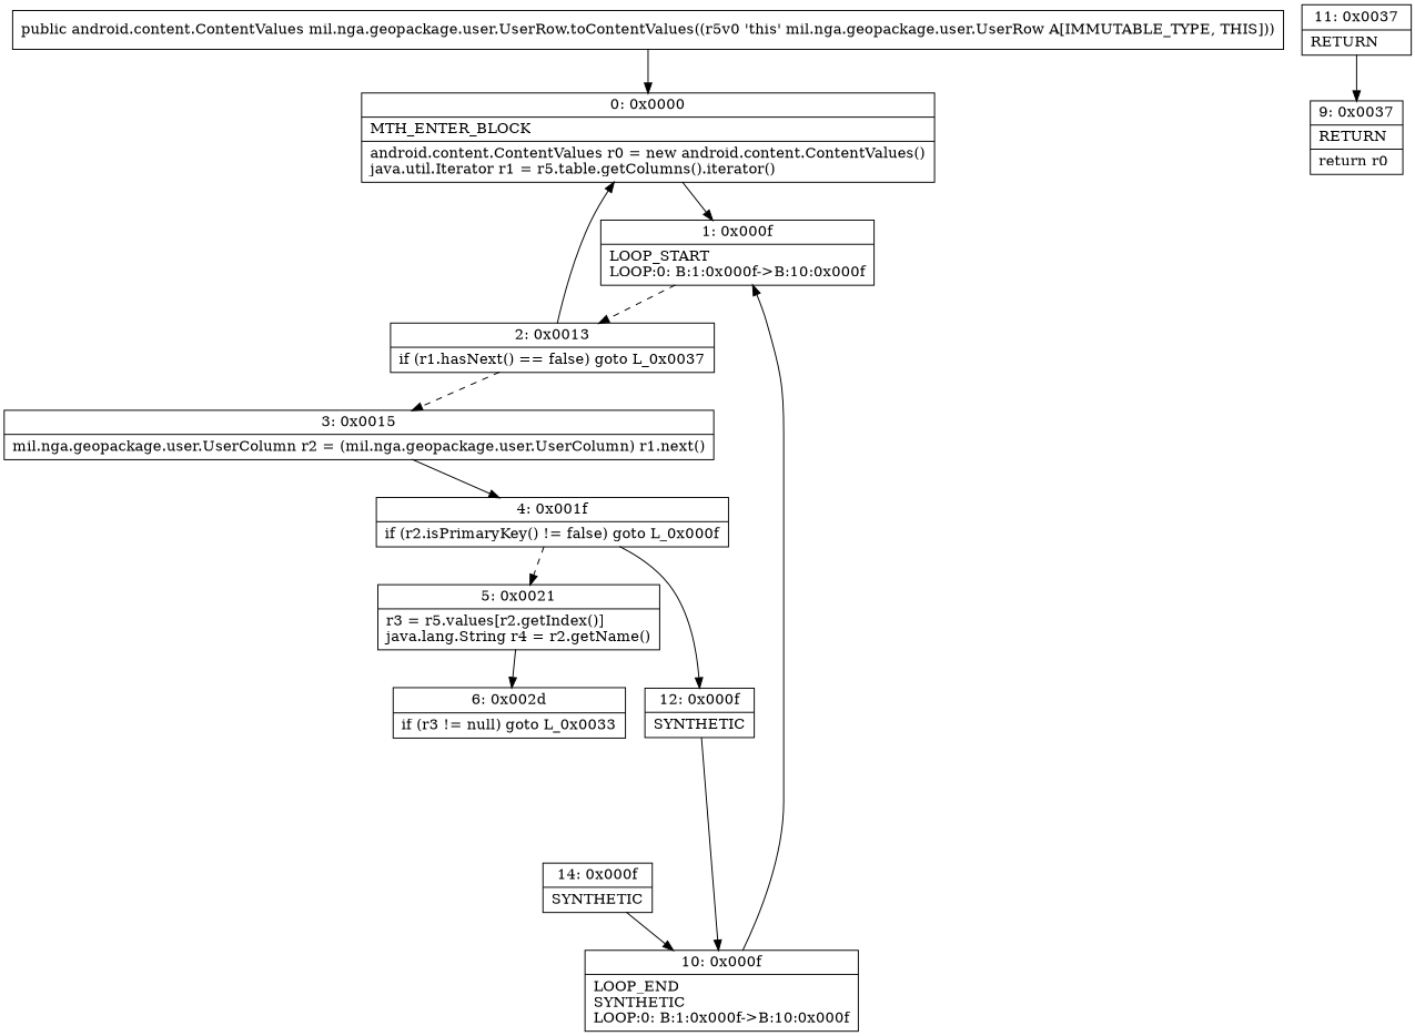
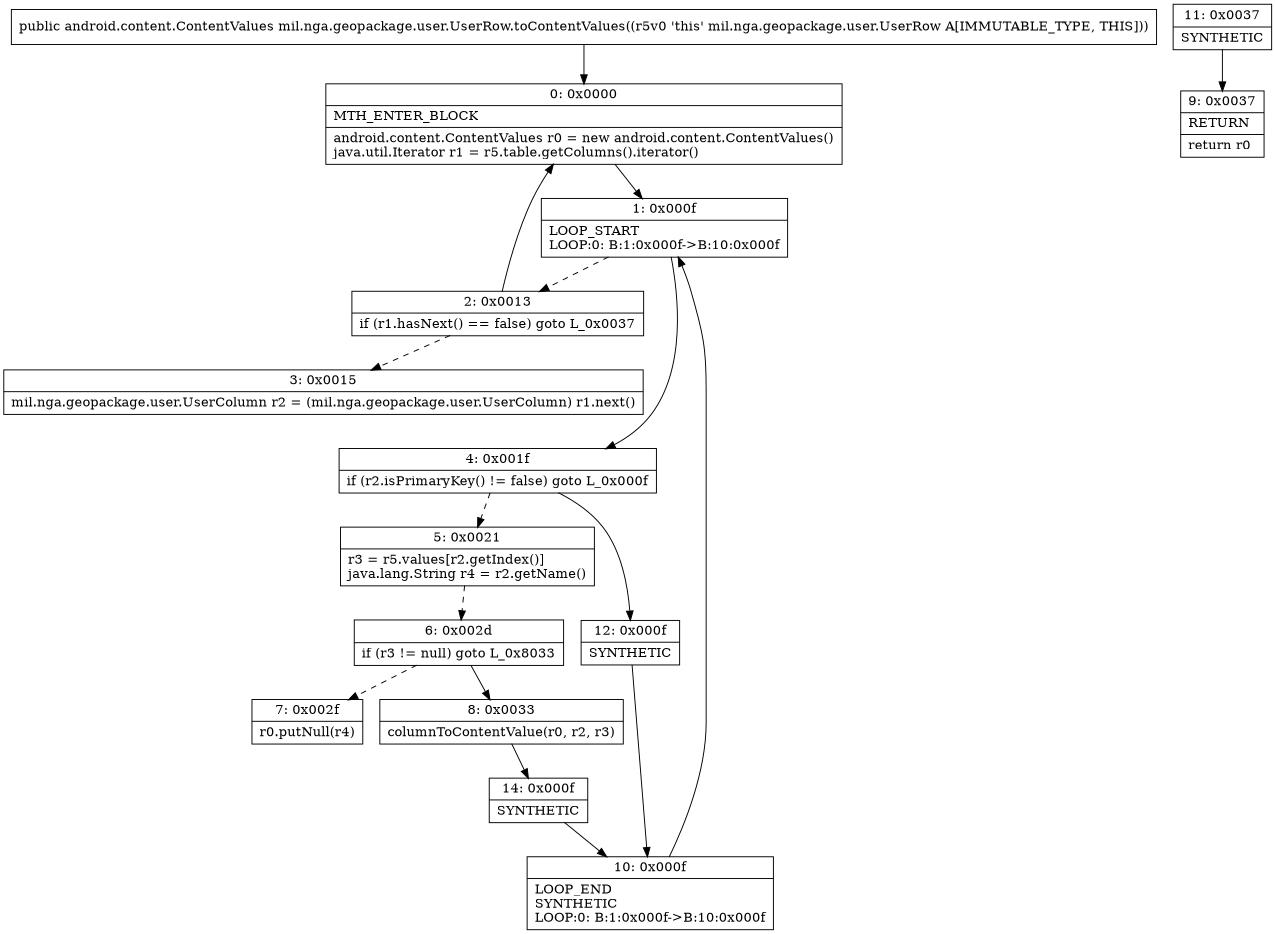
  digraph {
    node [shape=record]
    n1 [label="{0\:\ 0x0000|MTH_ENTER_BLOCK\l|android.content.ContentValues r0 = new android.content.ContentValues()\ljava.util.Iterator r1 = r5.table.getColumns().iterator()\l}"]
    n2 [label="{1\:\ 0x000f|LOOP_START\lLOOP:0: B:1:0x000f\-\>B:10:0x000f\l}"]
    n3 [label="{2\:\ 0x0013|if (r1.hasNext() == false) goto L_0x0037\l}"]
    n4 [label="{3\:\ 0x0015|mil.nga.geopackage.user.UserColumn r2 = (mil.nga.geopackage.user.UserColumn) r1.next()\l}"]
    n5 [label="{4\:\ 0x001f|if (r2.isPrimaryKey() != false) goto L_0x000f\l}"]
-   n6 [label="{11\:\ 0x0037|RETURN\l}"]
+   n6 [label="{11\:\ 0x0037|SYNTHETIC\l}"]
    n7 [label="{9\:\ 0x0037|RETURN\l|return r0\l}"]
    n8 [label="{5\:\ 0x0021|r3 = r5.values[r2.getIndex()]\ljava.lang.String r4 = r2.getName()\l}"]
    n9 [label="{12\:\ 0x000f|SYNTHETIC\l}"]
-   n10 [label="{6\:\ 0x002d|if (r3 != null) goto L_0x0033\l}"]
+   n10 [label="{6\:\ 0x002d|if (r3 != null) goto L_0x8033\l}"]
    n11 [label="{10\:\ 0x000f|LOOP_END\lSYNTHETIC\lLOOP:0: B:1:0x000f\-\>B:10:0x000f\l}"]
+   n12 [label="{7\:\ 0x002f|r0.putNull(r4)\l}"]
+   n13 [label="{8\:\ 0x0033|columnToContentValue(r0, r2, r3)\l}"]
    n14 [label="{14\:\ 0x000f|SYNTHETIC\l}"]
    n15 [label="{public android.content.ContentValues mil.nga.geopackage.user.UserRow.toContentValues((r5v0 'this' mil.nga.geopackage.user.UserRow A[IMMUTABLE_TYPE, THIS])) }"]
    n1 -> n2
    n2 -> n3 [style=dashed]
    n3 -> n1
    n3 -> n4 [style=dashed]
-   n4 -> n5
+   n2 -> n5
    n5 -> n8 [style=dashed]
    n5 -> n9
    n6 -> n7
-   n8 -> n10
+   n8 -> n10 [style=dashed]
    n9 -> n11
+   n10 -> n12 [style=dashed]
+   n10 -> n13
    n11 -> n2
+   n13 -> n14
    n14 -> n11
    n15 -> n1
  }
